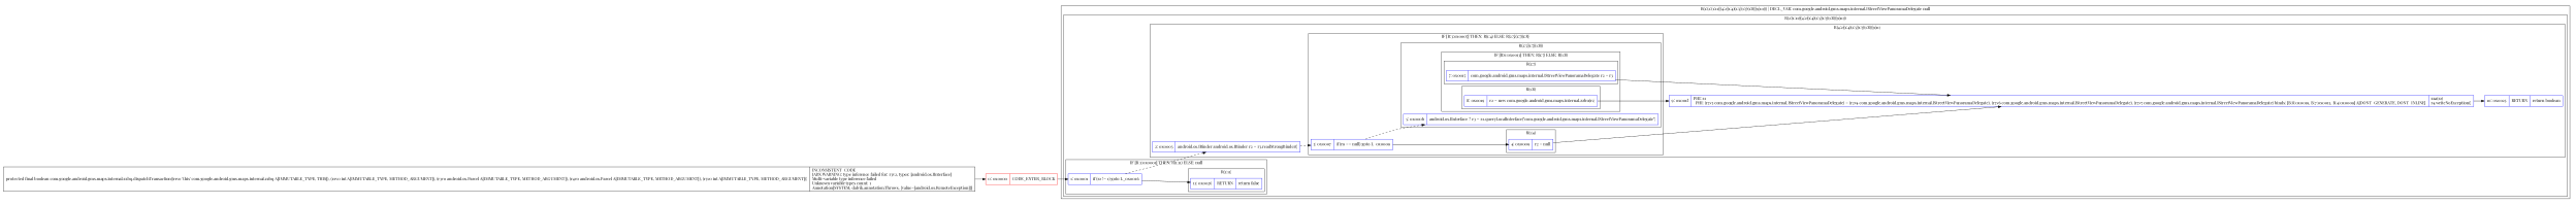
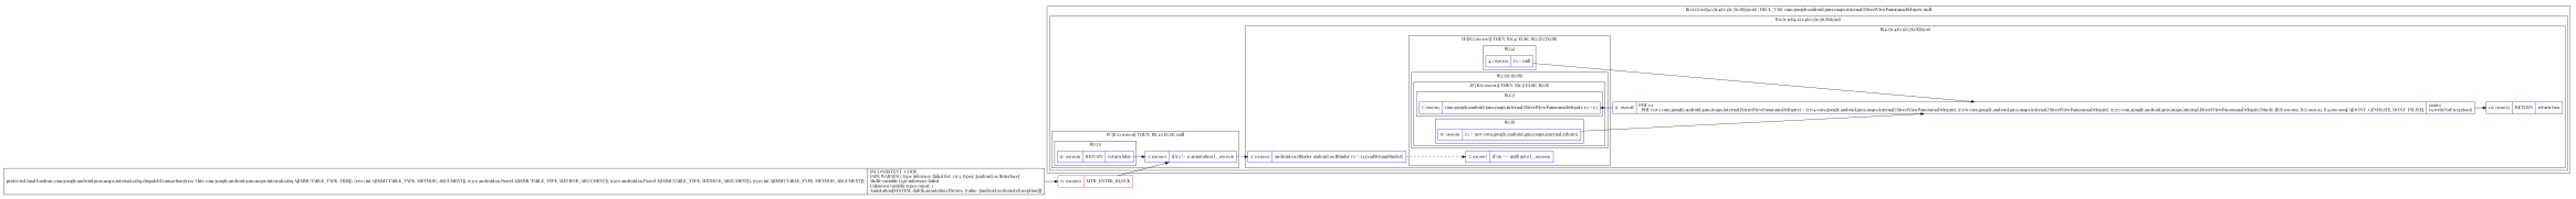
  digraph {
    fontname="Playfair Display"
    rankdir=LR
    node [color=blue fontname="Playfair Display" shape=record]
    edge [fontname="Playfair Display"]
    n1 [label="{11\:\ 0x0026|RETURN\l|return false\l}"]
-   n2 [label="{1\:\ 0x0001|if (r2 != 1) goto L_0x0026\l}"]
+   n2 [label="{1\:\ 0x0001|if (r2 != 1) annotation L_0x0026\l}"]
    n3 [label="{4\:\ 0x0009|r2 = null\l}"]
    n4 [label="{7\:\ 0x0015|com.google.android.gms.maps.internal.IStreetViewPanoramaDelegate r2 = r3\l}"]
    n5 [label="{8\:\ 0x0019|r2 = new com.google.android.gms.maps.internal.zzbu(r2)\l}"]
-   n6 [label="{5\:\ 0x000b|android.os.IInterface ? r3 = r2.queryLocalInterface(\"com.google.android.gms.maps.internal.IStreetViewPanoramaDelegate\")\l}"]
    n7 [label="{3\:\ 0x0007|if (r9 == null) goto L_0x0009\l}"]
    n8 [label="{2\:\ 0x0003|android.os.IBinder android.os.IBinder r2 = r3.readStrongBinder()\l}"]
    n9 [label="{9\:\ 0x001f|PHI: r2 \l  PHI: (r2v3 com.google.android.gms.maps.internal.IStreetViewPanoramaDelegate) = (r2v4 com.google.android.gms.maps.internal.IStreetViewPanoramaDelegate), (r2v6 com.google.android.gms.maps.internal.IStreetViewPanoramaDelegate), (r2v7 com.google.android.gms.maps.internal.IStreetViewPanoramaDelegate) binds: [B:8:0x0019, B:7:0x0015, B:4:0x0009] A[DONT_GENERATE, DONT_INLINE]\l|zza(r2)\lr4.writeNoException()\l}"]
-   n10 [label="{10\:\ 0x0025|RETURN\l|return boolean\l}"]
-   n11 [color=red label="{0\:\ 0x0000|CODE_ENTER_BLOCK\l}"]
+   n10 [label="{10\:\ 0x0025|RETURN\l|return true\l}"]
+   n11 [color=red label="{0\:\ 0x0000|MTH_ENTER_BLOCK\l}"]
    n12 [label="{protected final boolean com.google.android.gms.maps.internal.zzbq.dispatchTransaction((r1v0 'this' com.google.android.gms.maps.internal.zzbq A[IMMUTABLE_TYPE, THIS]), (r2v0 int A[IMMUTABLE_TYPE, METHOD_ARGUMENT]), (r3v0 android.os.Parcel A[IMMUTABLE_TYPE, METHOD_ARGUMENT]), (r4v0 android.os.Parcel A[IMMUTABLE_TYPE, METHOD_ARGUMENT]), (r5v0 int A[IMMUTABLE_TYPE, METHOD_ARGUMENT]))  | INCONSISTENT_CODE\lJADX WARNING: type inference failed for: r3v2, types: [android.os.IInterface]\lMulti\-variable type inference failed\lUnknown variable types count: 1\lAnnotation[SYSTEM, dalvik.annotation.Throws, \{value=[android.os.RemoteException]\}]\l}" color=""]
    subgraph cluster_1 {
      label="R(1:(2:(1:11)|(4:2|(1:4)(2:5|(1:7)(1:8))|9|10))) | DECL_VAR: com.google.android.gms.maps.internal.IStreetViewPanoramaDelegate null\l"
      subgraph cluster_2 {
        label="R(2:(1:11)|(4:2|(1:4)(2:5|(1:7)(1:8))|9|10))"
        subgraph cluster_3 {
          label="IF [B:1:0x0001] THEN: R(1:11) ELSE: null"
          n2
          subgraph cluster_4 {
            label="R(1:11)"
            n1
          }
        }
        subgraph cluster_5 {
          label="R(4:2|(1:4)(2:5|(1:7)(1:8))|9|10)"
          n8
          n9
          n10
          subgraph cluster_6 {
            label="IF [B:3:0x0007] THEN: R(1:4) ELSE: R(2:5|(1:7)(1:8))"
            n7
            subgraph cluster_7 {
              label="R(1:4)"
              n3
            }
            subgraph cluster_8 {
              label="R(2:5|(1:7)(1:8))"
-             n6
              subgraph cluster_9 {
                label="IF [B:6:0x0013] THEN: R(1:7) ELSE: R(1:8)"
                subgraph cluster_10 {
                  label="R(1:7)"
                  n4
                }
                subgraph cluster_11 {
                  label="R(1:8)"
                  n5
                }
              }
            }
          }
        }
      }
    }
-   n2 -> n1
+   n1 -> n2
    n2 -> n8 [style=dashed]
    n3 -> n9
-   n4 -> n9
+   n9 -> n4
    n5 -> n9
-   n7 -> n3
-   n7 -> n6 [style=dashed]
    n8 -> n7 [style=dashed]
    n9 -> n10
    n11 -> n2
    n12 -> n11
  }
